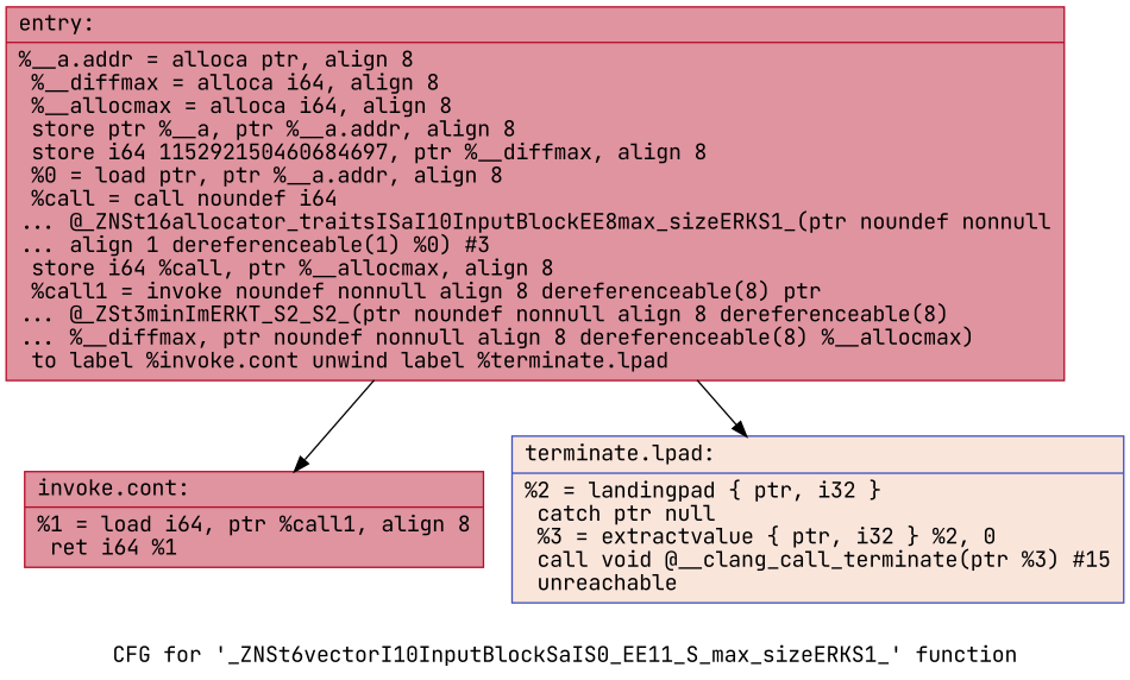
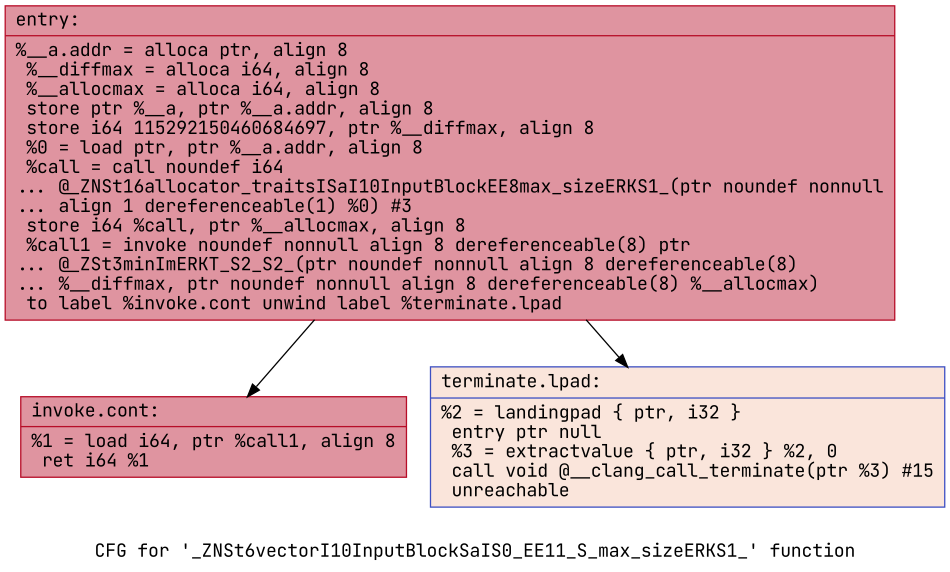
  digraph {
    label="CFG for '_ZNSt6vectorI10InputBlockSaIS0_EE11_S_max_sizeERKS1_' function"
    fontname="JetBrains Mono"
    node [color="#b70d28ff" fillcolor="#b70d2870" fontname="JetBrains Mono" shape=record style=filled]
    edge [fontname="JetBrains Mono"]
    n1 [label="{entry:\l|  %__a.addr = alloca ptr, align 8\l  %__diffmax = alloca i64, align 8\l  %__allocmax = alloca i64, align 8\l  store ptr %__a, ptr %__a.addr, align 8\l  store i64 115292150460684697, ptr %__diffmax, align 8\l  %0 = load ptr, ptr %__a.addr, align 8\l  %call = call noundef i64\l... @_ZNSt16allocator_traitsISaI10InputBlockEE8max_sizeERKS1_(ptr noundef nonnull\l... align 1 dereferenceable(1) %0) #3\l  store i64 %call, ptr %__allocmax, align 8\l  %call1 = invoke noundef nonnull align 8 dereferenceable(8) ptr\l... @_ZSt3minImERKT_S2_S2_(ptr noundef nonnull align 8 dereferenceable(8)\l... %__diffmax, ptr noundef nonnull align 8 dereferenceable(8) %__allocmax)\l          to label %invoke.cont unwind label %terminate.lpad\l}"]
    n2 [label="{invoke.cont:\l|  %1 = load i64, ptr %call1, align 8\l  ret i64 %1\l}"]
-   n3 [color="#3d50c3ff" fillcolor="#f4c5ad70" label="{terminate.lpad:\l|  %2 = landingpad \{ ptr, i32 \}\l          catch ptr null\l  %3 = extractvalue \{ ptr, i32 \} %2, 0\l  call void @__clang_call_terminate(ptr %3) #15\l  unreachable\l}"]
+   n3 [color="#3d50c3ff" fillcolor="#f4c5ad70" label="{terminate.lpad:\l|  %2 = landingpad \{ ptr, i32 \}\l          entry ptr null\l  %3 = extractvalue \{ ptr, i32 \} %2, 0\l  call void @__clang_call_terminate(ptr %3) #15\l  unreachable\l}"]
    n1 -> n2
    n1 -> n3
  }
